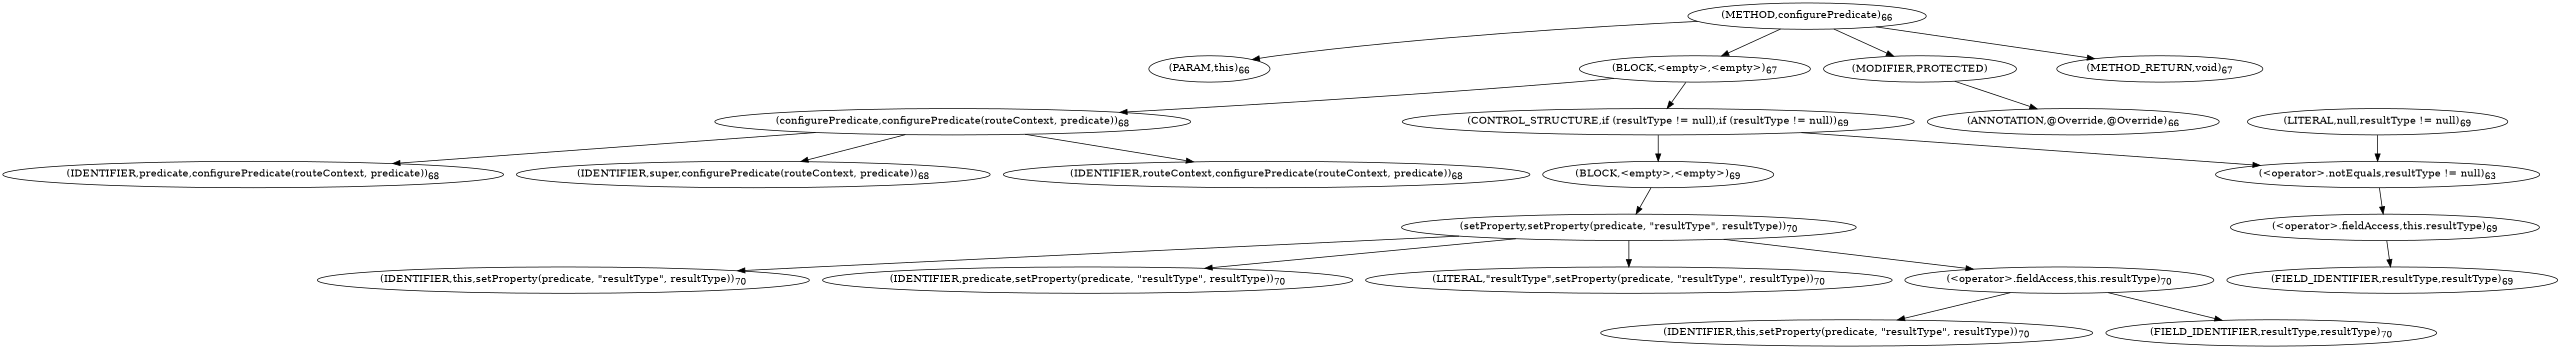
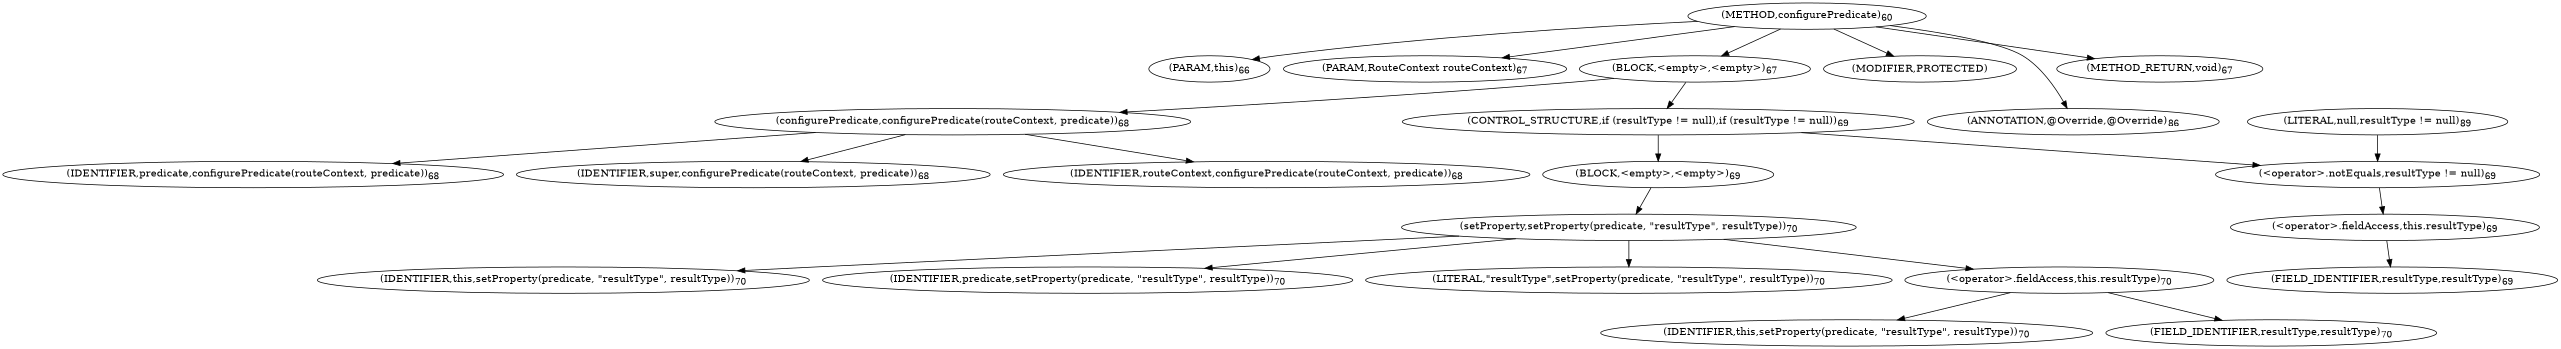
  digraph {
-   n1 [label=<(METHOD,configurePredicate)<SUB>66</SUB>>]
+   n1 [label=<(METHOD,configurePredicate)<SUB>60</SUB>>]
    n2 [label=<(PARAM,this)<SUB>66</SUB>>]
+   n3 [label=<(PARAM,RouteContext routeContext)<SUB>67</SUB>>]
    n4 [label=<(BLOCK,&lt;empty&gt;,&lt;empty&gt;)<SUB>67</SUB>>]
    n5 [label=<(MODIFIER,PROTECTED)>]
-   n6 [label=<(ANNOTATION,@Override,@Override)<SUB>66</SUB>>]
+   n6 [label=<(ANNOTATION,@Override,@Override)<SUB>86</SUB>>]
    n7 [label=<(METHOD_RETURN,void)<SUB>67</SUB>>]
    n8 [label=<(configurePredicate,configurePredicate(routeContext, predicate))<SUB>68</SUB>>]
    n9 [label=<(CONTROL_STRUCTURE,if (resultType != null),if (resultType != null))<SUB>69</SUB>>]
    n10 [label=<(IDENTIFIER,super,configurePredicate(routeContext, predicate))<SUB>68</SUB>>]
    n11 [label=<(IDENTIFIER,routeContext,configurePredicate(routeContext, predicate))<SUB>68</SUB>>]
    n12 [label=<(IDENTIFIER,predicate,configurePredicate(routeContext, predicate))<SUB>68</SUB>>]
-   n13 [label=<(&lt;operator&gt;.notEquals,resultType != null)<SUB>63</SUB>>]
+   n13 [label=<(&lt;operator&gt;.notEquals,resultType != null)<SUB>69</SUB>>]
    n14 [label=<(BLOCK,&lt;empty&gt;,&lt;empty&gt;)<SUB>69</SUB>>]
    n15 [label=<(&lt;operator&gt;.fieldAccess,this.resultType)<SUB>69</SUB>>]
    n16 [label=<(setProperty,setProperty(predicate, &quot;resultType&quot;, resultType))<SUB>70</SUB>>]
    n17 [label=<(FIELD_IDENTIFIER,resultType,resultType)<SUB>69</SUB>>]
-   n18 [label=<(LITERAL,null,resultType != null)<SUB>69</SUB>>]
+   n18 [label=<(LITERAL,null,resultType != null)<SUB>89</SUB>>]
    n19 [label=<(IDENTIFIER,this,setProperty(predicate, &quot;resultType&quot;, resultType))<SUB>70</SUB>>]
    n20 [label=<(IDENTIFIER,predicate,setProperty(predicate, &quot;resultType&quot;, resultType))<SUB>70</SUB>>]
    n21 [label=<(LITERAL,&quot;resultType&quot;,setProperty(predicate, &quot;resultType&quot;, resultType))<SUB>70</SUB>>]
    n22 [label=<(&lt;operator&gt;.fieldAccess,this.resultType)<SUB>70</SUB>>]
    n23 [label=<(IDENTIFIER,this,setProperty(predicate, &quot;resultType&quot;, resultType))<SUB>70</SUB>>]
    n24 [label=<(FIELD_IDENTIFIER,resultType,resultType)<SUB>70</SUB>>]
    n1 -> n2
+   n1 -> n3
    n1 -> n4
    n1 -> n5
-   n5 -> n6
+   n1 -> n6
    n1 -> n7
    n4 -> n8
    n4 -> n9
    n8 -> n10
    n8 -> n11
    n8 -> n12
    n9 -> n13
    n9 -> n14
    n13 -> n15
    n14 -> n16
    n15 -> n17
    n16 -> n19
    n16 -> n20
    n16 -> n21
    n16 -> n22
    n18 -> n13
    n22 -> n23
    n22 -> n24
  }
